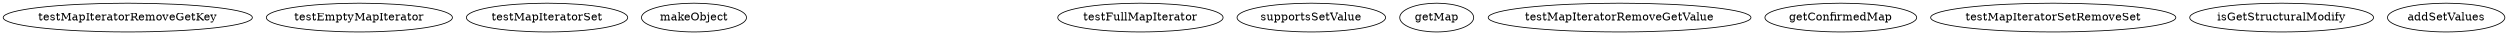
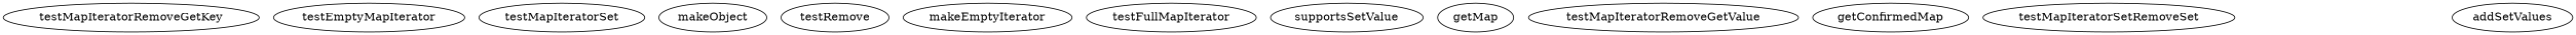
  digraph {
    testMapIteratorRemoveGetKey
    testEmptyMapIterator
    testMapIteratorSet
    makeObject
+   testRemove
+   makeEmptyIterator
    testFullMapIterator
    supportsSetValue
    getMap
    testMapIteratorRemoveGetValue
    getConfirmedMap
    testMapIteratorSetRemoveSet
-   isGetStructuralModify
    addSetValues
  }
